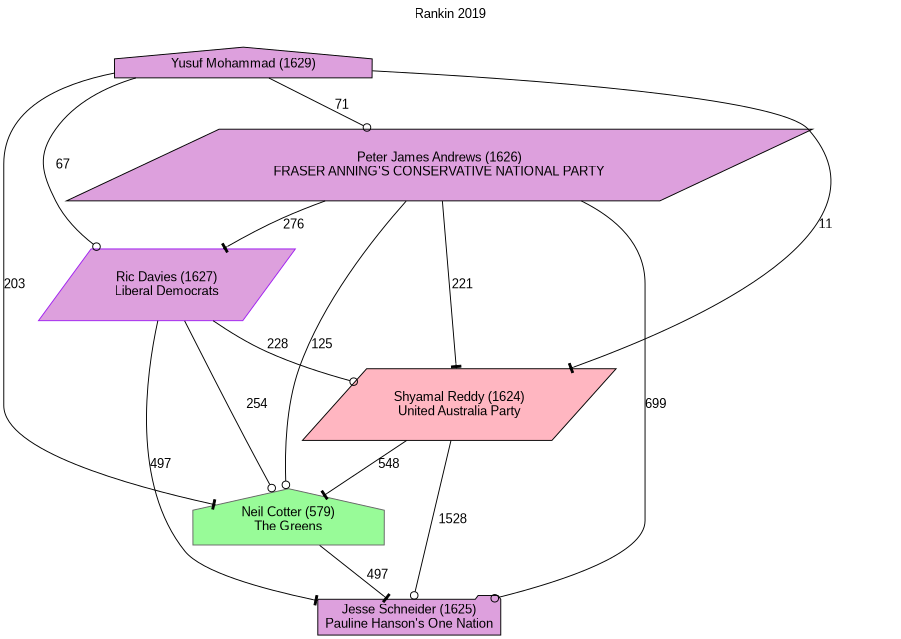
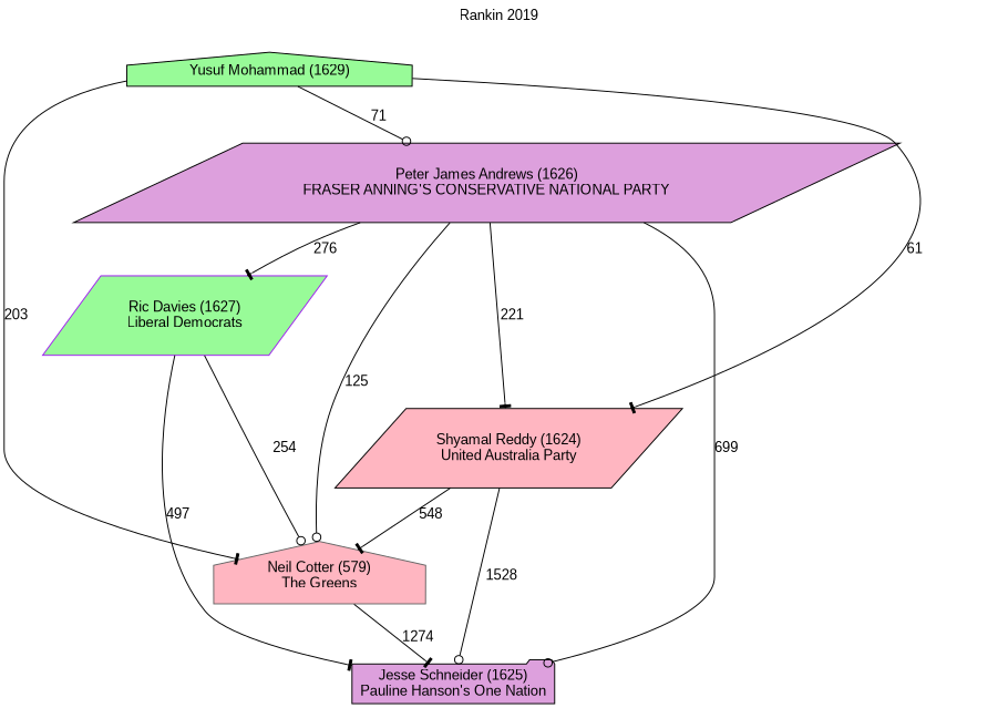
  digraph {
    fontname="Liberation Sans"
    label="Rankin 2019"
    labelloc=t
    mclimit=10
    node [color=black fillcolor=plum fontname="Liberation Sans" shape=parallelogram style=filled]
    edge [arrowhead=tee fontname="Liberation Sans"]
    n1 [label="Jesse Schneider (1625)\nPauline Hanson's One Nation" shape=folder]
-   n2 [color=gray40 fillcolor=palegreen label="Neil Cotter (579)\nThe Greens" shape=house]
+   n2 [color=gray40 fillcolor=lightpink label="Neil Cotter (579)\nThe Greens" shape=house]
    n3 [fillcolor=lightpink label="Shyamal Reddy (1624)\nUnited Australia Party"]
-   n4 [color=purple label="Ric Davies (1627)\nLiberal Democrats"]
+   n4 [color=purple fillcolor=palegreen label="Ric Davies (1627)\nLiberal Democrats"]
    n5 [label="Peter James Andrews (1626)\nFRASER ANNING'S CONSERVATIVE NATIONAL PARTY"]
-   n6 [label="Yusuf Mohammad (1629)\n" shape=house]
-   n2 -> n1 [label=497]
+   n6 [fillcolor=palegreen label="Yusuf Mohammad (1629)\n" shape=house]
+   n2 -> n1 [label=1274]
    n3 -> n1 [arrowhead=odot label=1528]
    n3 -> n2 [label=548]
    n4 -> n1 [label=497]
    n4 -> n2 [arrowhead=odot label=254]
-   n4 -> n3 [arrowhead=odot label=228]
    n5 -> n1 [arrowhead=odot label=699]
    n5 -> n2 [arrowhead=odot label=125]
    n5 -> n3 [label=221]
    n5 -> n4 [label=276]
    n6 -> n2 [label=203]
-   n6 -> n3 [label=11]
-   n6 -> n4 [arrowhead=odot label=67]
+   n6 -> n3 [label=61]
    n6 -> n5 [arrowhead=odot label=71]
  }
